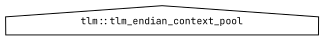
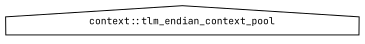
  digraph {
    rankdir=LR
    fontname="JetBrains Mono"
-   n1 [color=black fillcolor=white fontname="JetBrains Mono" fontsize=10 height=0.2 label="tlm::tlm_endian_context_pool" shape=house style=filled width=0.4]
+   n1 [color=black fillcolor=white fontname="JetBrains Mono" fontsize=10 height=0.2 label="context::tlm_endian_context_pool" shape=house style=filled width=0.4]
  }
